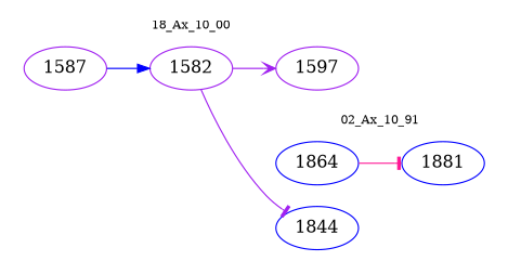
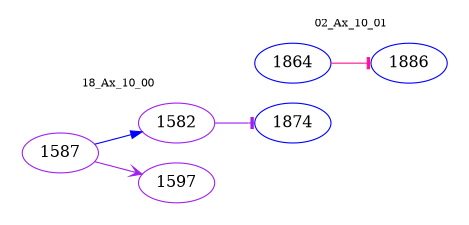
  digraph {
    rankdir=LR
    node [color=purple]
    edge [arrowhead=tee color=purple]
    n1 [label=1587]
    n2 [label=1597]
    n3 [label=1582]
    n4 [color=blue label=1864]
-   n5 [color=blue label=1844]
-   n6 [color=blue label=1881]
+   n5 [color=blue label=1874]
+   n6 [color=blue label=1886]
    subgraph cluster_1 {
      color=white
      fontsize=10
      label="18_Ax_10_00"
      n1
      n2
      n3
    }
    subgraph cluster_2 {
      color=white
      fontsize=10
-     label="02_Ax_10_91"
+     label="02_Ax_10_01"
      n4
      n5
      n6
    }
-   n3 -> n2 [arrowhead=vee]
+   n1 -> n2 [arrowhead=vee]
    n1 -> n3 [arrowhead=normal color=blue]
    n3 -> n5
    n4 -> n6 [color=deeppink]
  }
